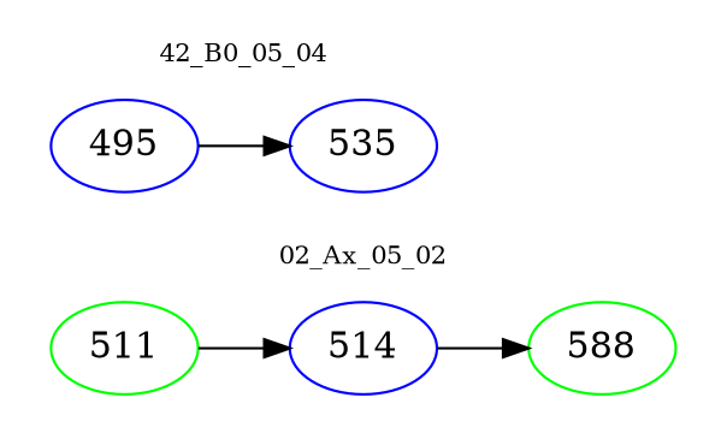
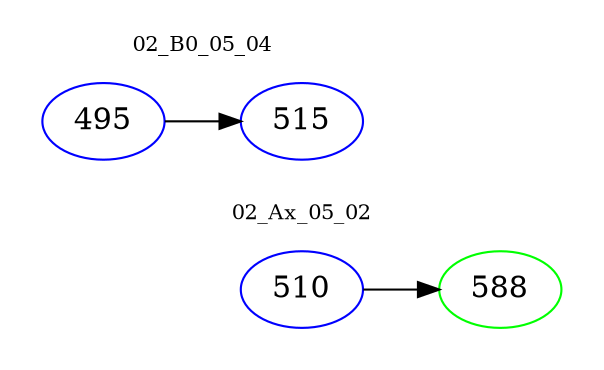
  digraph {
    rankdir=LR
    node [color=blue]
    edge [color=black]
-   n1 [color=green label=511]
-   n2 [label=514]
+   n2 [label=510]
    n3 [color=green label=588]
    n4 [label=495]
-   n5 [label=535]
+   n5 [label=515]
    subgraph cluster_1 {
      color=white
      fontsize=10
      label="02_Ax_05_02"
-     n1
      n2
      n3
    }
    subgraph cluster_2 {
      color=white
      fontsize=10
-     label="42_B0_05_04"
+     label="02_B0_05_04"
      n4
      n5
    }
-   n1 -> n2
    n2 -> n3
    n4 -> n5
  }
